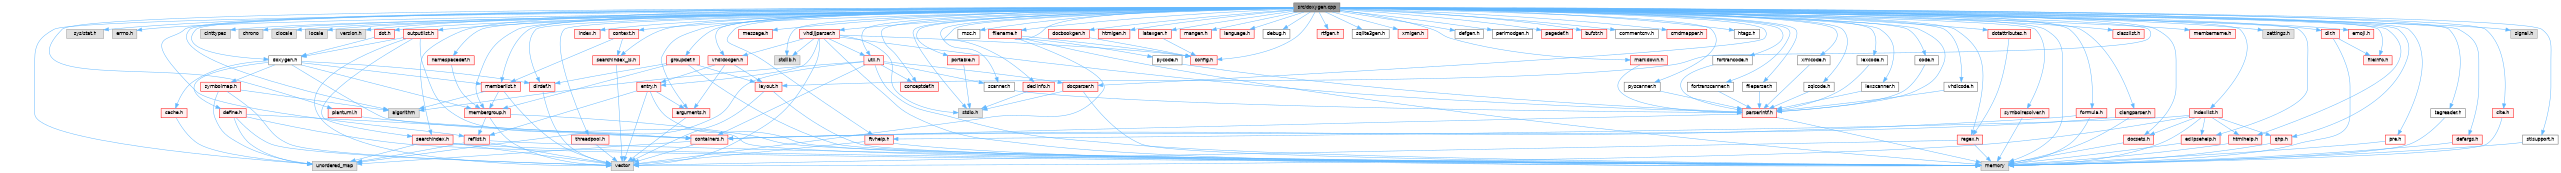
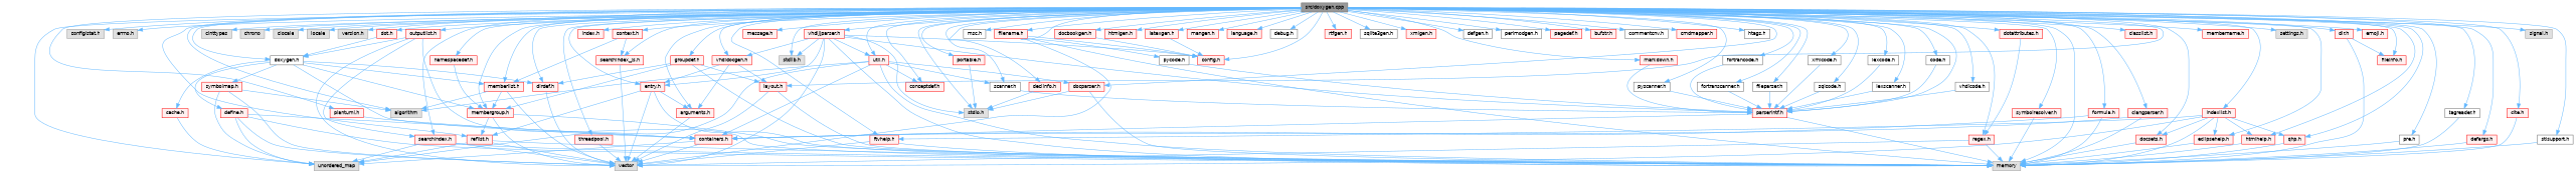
  digraph {
    node [color=red fillcolor="#FFF0F0" fontname=Helvetica fontsize=10 shape=box style=filled]
    edge [color=steelblue1 fontname=Helvetica fontsize=10 labelfontname=Helvetica labelfontsize=10 style=solid]
    n1 [color=gray40 fillcolor=grey60 fontcolor=black height=0.2 label="src/doxygen.cpp" width=0.4]
    n2 [color=grey60 fillcolor="#E0E0E0" height=0.2 label="stdio.h" width=0.4]
    n3 [color=grey60 fillcolor="#E0E0E0" height=0.2 label="stdlib.h" width=0.4]
-   n4 [color=grey60 fillcolor="#E0E0E0" height=0.2 label="sys/stat.h" width=0.4]
+   n4 [color=grey60 fillcolor="#E0E0E0" height=0.2 label="config/stat.h" width=0.4]
    n5 [color=grey60 fillcolor="#E0E0E0" height=0.2 label="errno.h" width=0.4]
    n6 [color=grey60 fillcolor="#E0E0E0" height=0.2 label=algorithm width=0.4]
    n7 [color=grey60 fillcolor="#E0E0E0" height=0.2 label=unordered_map width=0.4]
    n8 [color=grey60 fillcolor="#E0E0E0" height=0.2 label=memory width=0.4]
    n9 [color=grey60 fillcolor="#E0E0E0" height=0.2 label=cinttypes width=0.4]
    n10 [color=grey60 fillcolor="#E0E0E0" height=0.2 label=chrono width=0.4]
    n11 [color=grey60 fillcolor="#E0E0E0" height=0.2 label=clocale width=0.4]
    n12 [color=grey60 fillcolor="#E0E0E0" height=0.2 label=locale width=0.4]
    n13 [color=grey60 fillcolor="#E0E0E0" height=0.2 label="version.h" width=0.4]
    n14 [color=grey40 fillcolor=white height=0.2 label="doxygen.h" width=0.4]
    n15 [height=0.2 label="membergroup.h" width=0.4]
    n16 [height=0.2 label="reflist.h" width=0.4]
    n17 [height=0.2 label="dirdef.h" width=0.4]
    n18 [height=0.2 label="memberlist.h" width=0.4]
    n19 [color=grey40 fillcolor=white height=0.2 label="scanner.h" width=0.4]
    n20 [height=0.2 label="parserintf.h" width=0.4]
    n21 [height=0.2 label="entry.h" width=0.4]
    n22 [height=0.2 label="arguments.h" width=0.4]
    n23 [height=0.2 label="index.h" width=0.4]
    n24 [height=0.2 label="indexlist.h" width=0.4]
    n25 [height=0.2 label="docsets.h" width=0.4]
    n26 [height=0.2 label="eclipsehelp.h" width=0.4]
    n27 [height=0.2 label="ftvhelp.h" width=0.4]
    n28 [height=0.2 label="htmlhelp.h" width=0.4]
    n29 [height=0.2 label="qhp.h" width=0.4]
    n30 [height=0.2 label="message.h" width=0.4]
    n31 [height=0.2 label="config.h" width=0.4]
    n32 [height=0.2 label="util.h" width=0.4]
    n33 [height=0.2 label="docparser.h" width=0.4]
    n34 [height=0.2 label="regex.h" width=0.4]
    n35 [height=0.2 label="conceptdef.h" width=0.4]
-   n36 [fillcolor=white height=0.2 label="pre.h" width=0.4]
+   n36 [color=grey40 fillcolor=white height=0.2 label="pre.h" width=0.4]
    n37 [color=grey40 fillcolor=white height=0.2 label="tagreader.h" width=0.4]
    n38 [height=0.2 label="dot.h" width=0.4]
    n39 [color=grey40 fillcolor=white height=0.2 label="msc.h" width=0.4]
    n40 [height=0.2 label="outputlist.h" width=0.4]
    n41 [height=0.2 label="searchindex.h" width=0.4]
    n42 [height=0.2 label="declinfo.h" width=0.4]
    n43 [height=0.2 label="htmlgen.h" width=0.4]
    n44 [height=0.2 label="latexgen.h" width=0.4]
    n45 [height=0.2 label="mangen.h" width=0.4]
    n46 [height=0.2 label="language.h" width=0.4]
    n47 [color=grey40 fillcolor=white height=0.2 label="debug.h" width=0.4]
    n48 [height=0.2 label="defargs.h" width=0.4]
    n49 [height=0.2 label="rtfgen.h" width=0.4]
    n50 [color=grey40 fillcolor=white height=0.2 label="sqlite3gen.h" width=0.4]
    n51 [height=0.2 label="xmlgen.h" width=0.4]
    n52 [height=0.2 label="docbookgen.h" width=0.4]
    n53 [color=grey40 fillcolor=white height=0.2 label="defgen.h" width=0.4]
    n54 [color=grey40 fillcolor=white height=0.2 label="perlmodgen.h" width=0.4]
    n55 [height=0.2 label="pagedef.h" width=0.4]
    n56 [height=0.2 label="bufstr.h" width=0.4]
    n57 [color=grey40 fillcolor=white height=0.2 label="commentcnv.h" width=0.4]
    n58 [height=0.2 label="cmdmapper.h" width=0.4]
    n59 [height=0.2 label="searchindex_js.h" width=0.4]
    n60 [color=grey40 fillcolor=white height=0.2 label="htags.h" width=0.4]
    n61 [color=grey40 fillcolor=white height=0.2 label="pycode.h" width=0.4]
    n62 [color=grey40 fillcolor=white height=0.2 label="pyscanner.h" width=0.4]
    n63 [color=grey40 fillcolor=white height=0.2 label="fortrancode.h" width=0.4]
    n64 [color=grey40 fillcolor=white height=0.2 label="fortranscanner.h" width=0.4]
    n65 [color=grey40 fillcolor=white height=0.2 label="xmlcode.h" width=0.4]
    n66 [color=grey40 fillcolor=white height=0.2 label="sqlcode.h" width=0.4]
    n67 [color=grey40 fillcolor=white height=0.2 label="lexcode.h" width=0.4]
    n68 [color=grey40 fillcolor=white height=0.2 label="lexscanner.h" width=0.4]
    n69 [color=grey40 fillcolor=white height=0.2 label="code.h" width=0.4]
    n70 [height=0.2 label="portable.h" width=0.4]
    n71 [height=0.2 label="vhdljjparser.h" width=0.4]
    n72 [height=0.2 label="vhdldocgen.h" width=0.4]
    n73 [height=0.2 label="layout.h" width=0.4]
    n74 [color=grey40 fillcolor=white height=0.2 label="vhdlcode.h" width=0.4]
    n75 [height=0.2 label="cite.h" width=0.4]
    n76 [height=0.2 label="markdown.h" width=0.4]
    n77 [height=0.2 label="groupdef.h" width=0.4]
    n78 [height=0.2 label="classlist.h" width=0.4]
    n79 [height=0.2 label="namespacedef.h" width=0.4]
    n80 [height=0.2 label="filename.h" width=0.4]
    n81 [height=0.2 label="membername.h" width=0.4]
    n82 [height=0.2 label="formula.h" width=0.4]
    n83 [color=grey60 fillcolor="#E0E0E0" height=0.2 label="settings.h" width=0.4]
    n84 [height=0.2 label="context.h" width=0.4]
    n85 [color=grey40 fillcolor=white height=0.2 label="fileparser.h" width=0.4]
    n86 [height=0.2 label="emoji.h" width=0.4]
    n87 [height=0.2 label="plantuml.h" width=0.4]
    n88 [color=grey40 fillcolor=white height=0.2 label="stlsupport.h" width=0.4]
    n89 [height=0.2 label="threadpool.h" width=0.4]
    n90 [height=0.2 label="clangparser.h" width=0.4]
    n91 [height=0.2 label="symbolresolver.h" width=0.4]
    n92 [height=0.2 label="fileinfo.h" width=0.4]
    n93 [height=0.2 label="dir.h" width=0.4]
    n94 [color=grey60 fillcolor="#E0E0E0" height=0.2 label="signal.h" width=0.4]
    n95 [height=0.2 label="dotattributes.h" width=0.4]
    n96 [height=0.2 label="containers.h" width=0.4]
    n97 [height=0.2 label="define.h" width=0.4]
    n98 [height=0.2 label="cache.h" width=0.4]
    n99 [height=0.2 label="symbolmap.h" width=0.4]
    n100 [color=grey60 fillcolor="#E0E0E0" height=0.2 label=vector width=0.4]
    n1 -> n2
    n1 -> n3
    n1 -> n4
    n1 -> n5
    n1 -> n6
    n1 -> n7
    n1 -> n8
    n1 -> n9
    n1 -> n10
    n1 -> n11
    n1 -> n12
    n1 -> n13
    n1 -> n14
    n1 -> n15
    n1 -> n16
    n1 -> n17
    n1 -> n18
    n1 -> n19
    n1 -> n20
+   n1 -> n21
    n1 -> n22
    n1 -> n23
    n1 -> n24
    n1 -> n25
    n1 -> n26
    n1 -> n27
    n1 -> n28
    n1 -> n29
    n1 -> n30
    n1 -> n31
    n1 -> n32
    n1 -> n33
    n1 -> n34
    n1 -> n35
    n1 -> n36
    n1 -> n37
    n1 -> n38
    n1 -> n39
    n1 -> n40
    n1 -> n41
    n1 -> n42
    n1 -> n43
    n1 -> n44
    n1 -> n45
    n1 -> n46
    n1 -> n47
    n1 -> n48
    n1 -> n49
    n1 -> n50
    n1 -> n51
    n1 -> n52
    n1 -> n53
    n1 -> n54
    n1 -> n55
    n1 -> n56
    n1 -> n57
    n1 -> n58
    n1 -> n59
    n1 -> n60
    n1 -> n61
    n1 -> n62
    n1 -> n63
    n1 -> n64
    n1 -> n65
    n1 -> n66
    n1 -> n67
    n1 -> n68
    n1 -> n69
    n1 -> n70
    n1 -> n71
    n1 -> n72
    n1 -> n73
    n1 -> n74
    n1 -> n75
    n1 -> n76
    n1 -> n77
    n1 -> n78
    n1 -> n79
    n1 -> n80
    n1 -> n81
    n1 -> n82
    n1 -> n83
    n1 -> n84
    n1 -> n85
    n1 -> n86
    n1 -> n87
    n1 -> n88
    n1 -> n89
    n1 -> n90
    n1 -> n91
    n1 -> n92
    n1 -> n93
    n1 -> n94
    n1 -> n95
    n14 -> n15
    n14 -> n17
    n14 -> n18
    n14 -> n96
    n14 -> n97
    n14 -> n98
    n14 -> n99
    n15 -> n8
    n15 -> n16
    n15 -> n100
    n16 -> n7
    n16 -> n8
    n16 -> n100
    n17 -> n100
    n18 -> n6
    n18 -> n15
    n18 -> n100
    n19 -> n20
    n20 -> n8
    n20 -> n96
    n21 -> n8
    n21 -> n16
    n21 -> n22
    n21 -> n100
    n22 -> n100
    n24 -> n8
    n24 -> n25
    n24 -> n26
    n24 -> n27
    n24 -> n28
    n24 -> n29
    n24 -> n100
    n25 -> n8
    n26 -> n8
    n27 -> n8
    n27 -> n100
    n28 -> n8
    n29 -> n8
    n32 -> n6
    n32 -> n7
    n32 -> n8
    n32 -> n19
    n32 -> n33
    n32 -> n35
    n32 -> n96
    n33 -> n2
    n33 -> n8
    n34 -> n8
    n34 -> n100
    n36 -> n8
    n37 -> n8
    n38 -> n14
    n40 -> n8
    n40 -> n14
    n40 -> n41
    n40 -> n100
    n41 -> n7
    n41 -> n8
    n41 -> n100
    n42 -> n2
    n44 -> n31
    n48 -> n8
    n52 -> n31
    n59 -> n100
    n61 -> n20
    n62 -> n20
    n63 -> n20
    n64 -> n20
    n65 -> n20
    n66 -> n20
    n67 -> n20
    n68 -> n20
    n69 -> n20
    n70 -> n2
    n71 -> n2
    n71 -> n3
    n71 -> n8
    n71 -> n20
    n71 -> n21
    n71 -> n31
    n71 -> n32
    n71 -> n72
    n71 -> n100
    n72 -> n21
    n72 -> n22
    n72 -> n73
    n73 -> n8
    n73 -> n100
    n74 -> n20
    n75 -> n8
    n76 -> n20
    n77 -> n8
    n77 -> n15
    n77 -> n17
    n77 -> n73
    n79 -> n15
    n80 -> n8
    n80 -> n31
    n80 -> n100
    n82 -> n8
    n82 -> n96
    n84 -> n18
    n84 -> n59
    n85 -> n20
    n87 -> n96
    n88 -> n8
    n89 -> n100
    n90 -> n8
    n90 -> n96
    n91 -> n8
    n93 -> n8
    n93 -> n92
    n95 -> n34
    n96 -> n7
    n96 -> n100
    n97 -> n7
    n97 -> n8
    n97 -> n96
    n97 -> n100
    n98 -> n7
    n99 -> n6
    n99 -> n7
    n99 -> n100
  }
